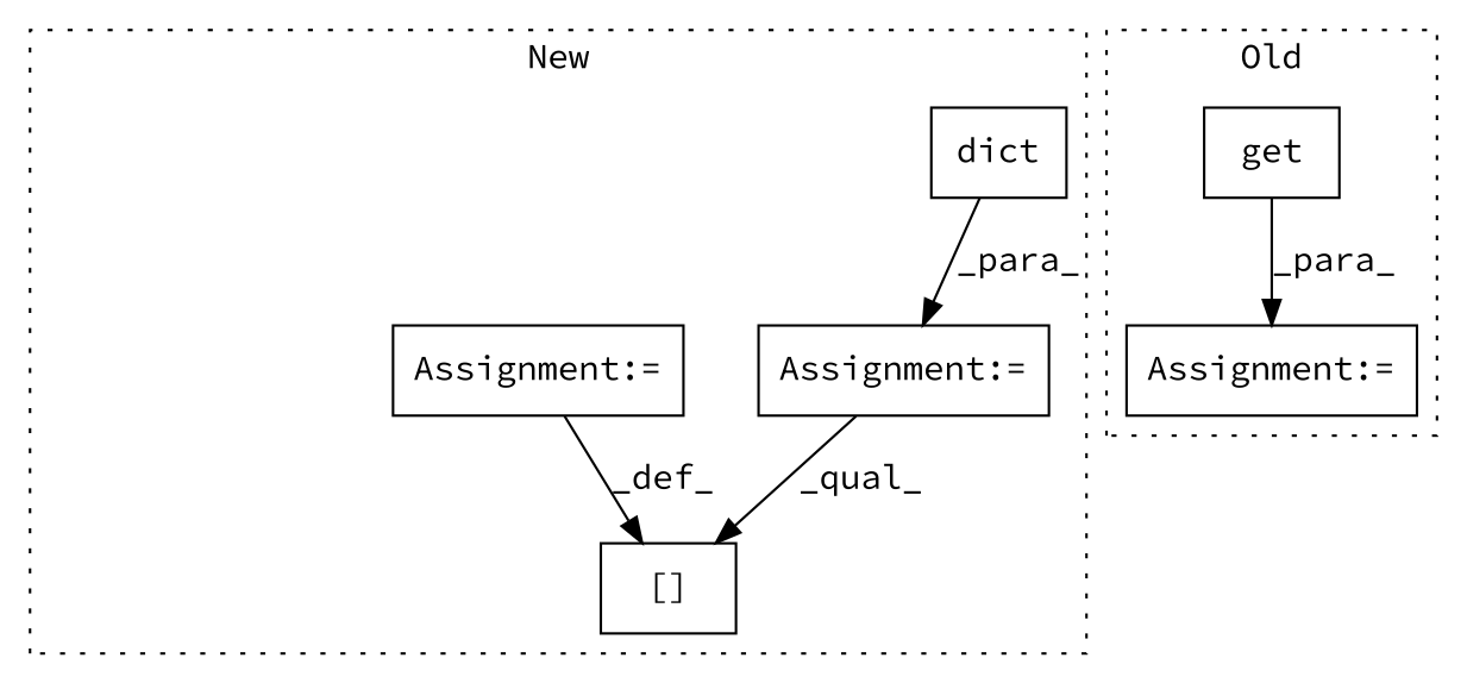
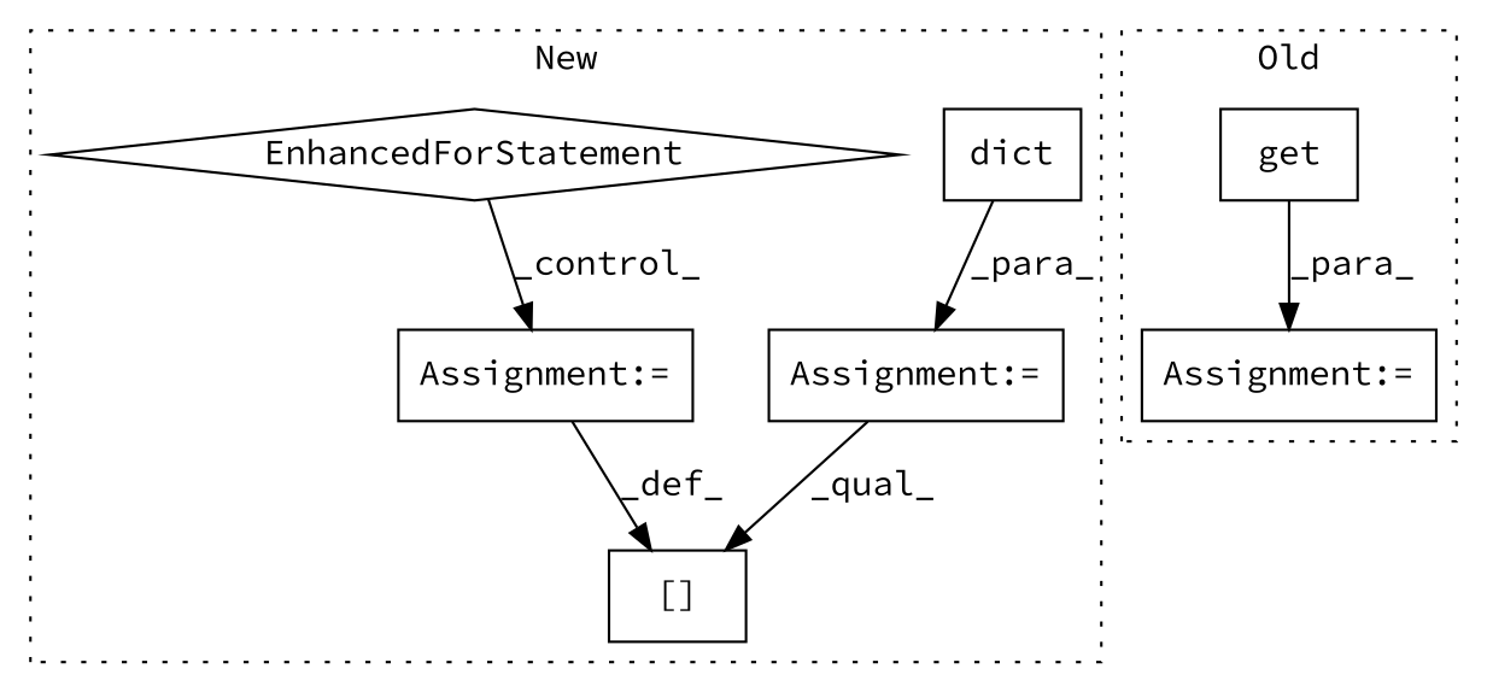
  digraph {
    fontname="Source Code Pro"
    node [a=7 fontname="Source Code Pro" l=1 shape=box]
    edge [fontname="Source Code Pro"]
    n1 [a=32 l=6 label=dict s=5482]
    n2 [label="Assignment:=" s=5481]
    n3 [a=2 l="11,1" label="[]" s="5762,5795"]
    n4 [label="Assignment:=" s=5796]
+   n5 [a=70 l="77,2" label=EnhancedForStatement s="5494,5607" shape=diamond]
    n6 [a=32 l="4,1" label=get s="4226,4254"]
    n7 [label="Assignment:=" s=4218]
    subgraph cluster_1 {
      label=New
      style=dotted
      n1
      n2
      n3
      n4
+     n5
    }
    subgraph cluster_2 {
      label=Old
      style=dotted
      n6
      n7
    }
    n1 -> n2 [label=_para_]
    n2 -> n3 [label=_qual_]
    n4 -> n3 [label=_def_]
+   n5 -> n4 [label=_control_]
    n6 -> n7 [label=_para_]
  }
